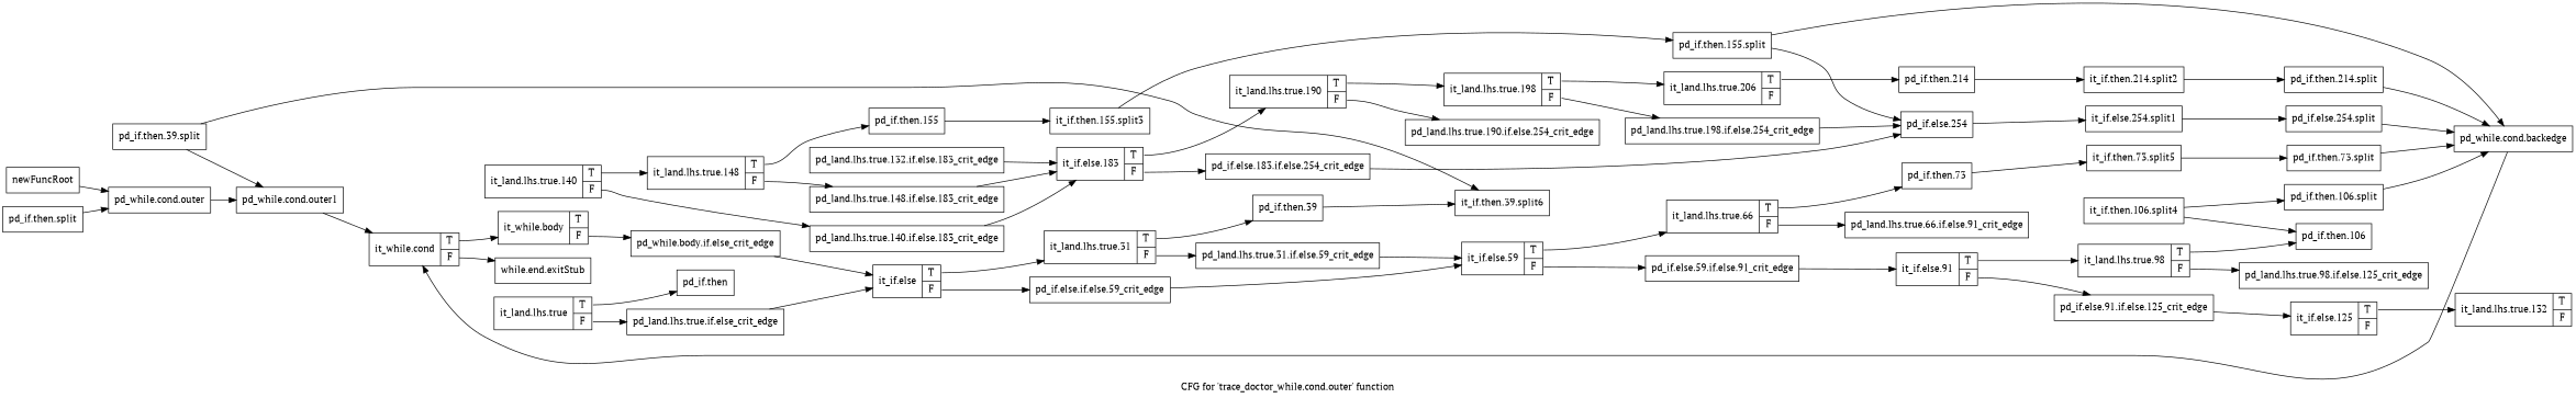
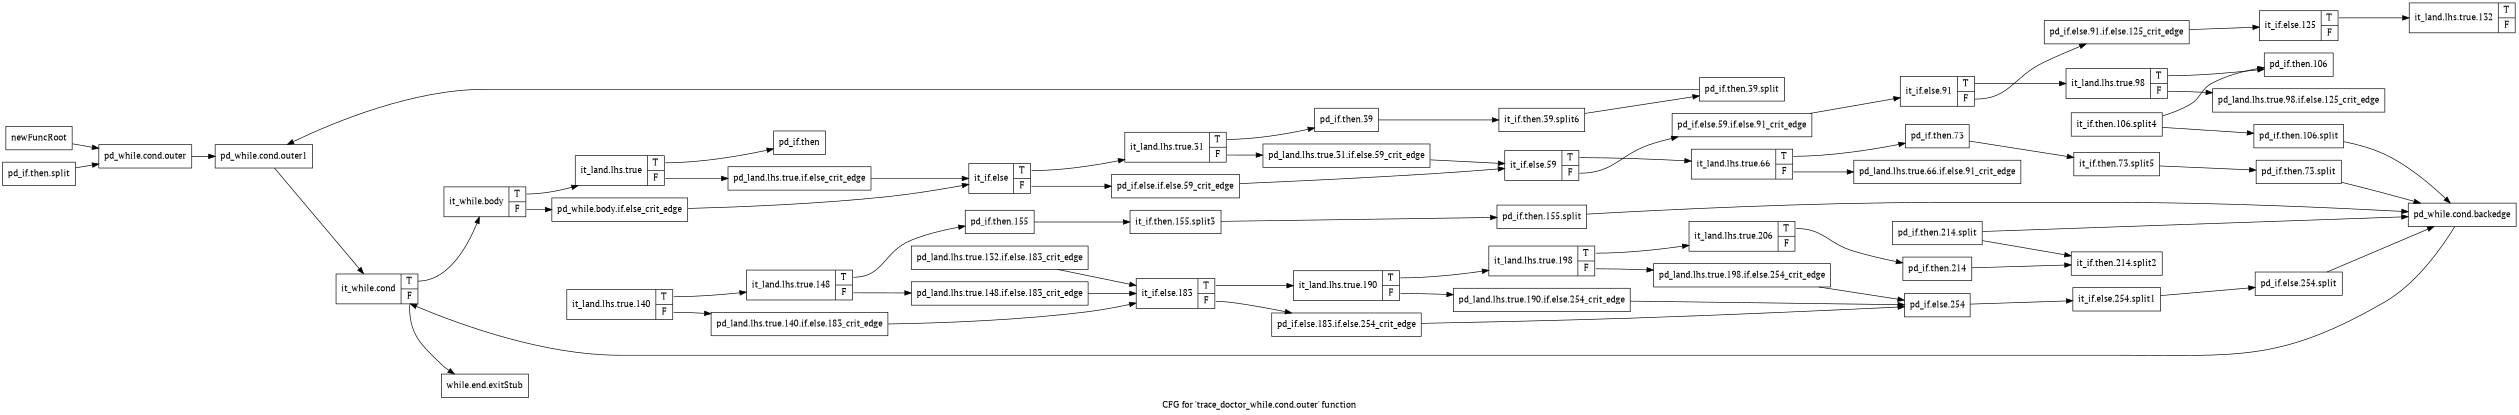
  digraph {
    fontname="PT Serif"
    label="CFG for 'trace_doctor_while.cond.outer' function"
    rankdir=LR
    node [fontname="PT Serif" shape=record]
    edge [fontname="PT Serif"]
    n1 [label="{newFuncRoot}"]
    n2 [label="{pd_while.cond.outer}"]
    n3 [label="{pd_while.cond.outer1}"]
    n4 [label="{it_while.cond|{<s0>T|<s1>F}}"]
    n5 [label="{while.end.exitStub}"]
    n6 [label="{it_while.body|{<s0>T|<s1>F}}"]
    n7 [label="{it_land.lhs.true|{<s0>T|<s1>F}}"]
    n8 [label="{pd_while.body.if.else_crit_edge}"]
    n9 [label="{pd_if.then}"]
    n10 [label="{pd_land.lhs.true.if.else_crit_edge}"]
    n11 [label="{it_if.else|{<s0>T|<s1>F}}"]
    n12 [label="{it_land.lhs.true.31|{<s0>T|<s1>F}}"]
    n13 [label="{pd_if.else.if.else.59_crit_edge}"]
    n14 [label="{pd_if.then.39}"]
    n15 [label="{pd_land.lhs.true.31.if.else.59_crit_edge}"]
    n16 [label="{it_if.else.59|{<s0>T|<s1>F}}"]
    n17 [label="{it_if.then.39.split6}"]
    n18 [label="{it_land.lhs.true.66|{<s0>T|<s1>F}}"]
    n19 [label="{pd_if.else.59.if.else.91_crit_edge}"]
    n20 [label="{pd_if.then.73}"]
    n21 [label="{pd_land.lhs.true.66.if.else.91_crit_edge}"]
    n22 [label="{it_if.else.91|{<s0>T|<s1>F}}"]
    n23 [label="{pd_if.then.39.split}"]
    n24 [label="{it_if.then.73.split5}"]
    n25 [label="{it_land.lhs.true.98|{<s0>T|<s1>F}}"]
    n26 [label="{pd_if.else.91.if.else.125_crit_edge}"]
    n27 [label="{pd_if.then.106}"]
    n28 [label="{pd_land.lhs.true.98.if.else.125_crit_edge}"]
    n29 [label="{it_if.else.125|{<s0>T|<s1>F}}"]
    n30 [label="{pd_if.then.73.split}"]
    n31 [label="{it_land.lhs.true.132|{<s0>T|<s1>F}}"]
    n32 [label="{it_if.then.106.split4}"]
    n33 [label="{pd_if.then.106.split}"]
    n34 [label="{it_land.lhs.true.140|{<s0>T|<s1>F}}"]
    n35 [label="{it_land.lhs.true.148|{<s0>T|<s1>F}}"]
    n36 [label="{pd_land.lhs.true.140.if.else.183_crit_edge}"]
    n37 [label="{pd_land.lhs.true.132.if.else.183_crit_edge}"]
    n38 [label="{it_if.else.183|{<s0>T|<s1>F}}"]
    n39 [label="{it_land.lhs.true.190|{<s0>T|<s1>F}}"]
    n40 [label="{pd_if.else.183.if.else.254_crit_edge}"]
    n41 [label="{it_land.lhs.true.198|{<s0>T|<s1>F}}"]
    n42 [label="{pd_land.lhs.true.190.if.else.254_crit_edge}"]
    n43 [label="{pd_if.else.254}"]
    n44 [label="{pd_if.then.155}"]
    n45 [label="{pd_land.lhs.true.148.if.else.183_crit_edge}"]
    n46 [label="{it_if.then.155.split3}"]
    n47 [label="{pd_if.then.155.split}"]
    n48 [label="{it_land.lhs.true.206|{<s0>T|<s1>F}}"]
    n49 [label="{pd_land.lhs.true.198.if.else.254_crit_edge}"]
    n50 [label="{it_if.else.254.split1}"]
    n51 [label="{pd_if.else.254.split}"]
    n52 [label="{pd_if.then.214}"]
    n53 [label="{it_if.then.214.split2}"]
    n54 [label="{pd_if.then.214.split}"]
    n55 [label="{pd_while.cond.backedge}"]
    n56 [label="{pd_if.then.split}"]
    n1 -> n2
    n2 -> n3
    n3 -> n4
    n4 -> n5 [tailport=s1]
    n4 -> n6 [tailport=s0]
+   n6 -> n7 [tailport=s0]
    n6 -> n8 [tailport=s1]
    n7 -> n9 [tailport=s0]
    n7 -> n10 [tailport=s1]
    n8 -> n11
    n10 -> n11
    n11 -> n12 [tailport=s0]
    n11 -> n13 [tailport=s1]
    n12 -> n14 [tailport=s0]
    n12 -> n15 [tailport=s1]
    n13 -> n16
    n14 -> n17
    n15 -> n16
    n16 -> n18 [tailport=s0]
    n16 -> n19 [tailport=s1]
-   n23 -> n17
+   n17 -> n23
    n18 -> n20 [tailport=s0]
    n18 -> n21 [tailport=s1]
    n19 -> n22
    n20 -> n24
    n22 -> n25 [tailport=s0]
    n22 -> n26 [tailport=s1]
    n23 -> n3
    n24 -> n30
    n25 -> n27 [tailport=s0]
    n25 -> n28 [tailport=s1]
    n26 -> n29
    n29 -> n31 [tailport=s0]
    n30 -> n55
    n32 -> n27
    n32 -> n33
    n33 -> n55
    n34 -> n35 [tailport=s0]
    n34 -> n36 [tailport=s1]
    n35 -> n44 [tailport=s0]
    n35 -> n45 [tailport=s1]
    n36 -> n38
    n37 -> n38
    n38 -> n39 [tailport=s0]
    n38 -> n40 [tailport=s1]
    n39 -> n41 [tailport=s0]
    n39 -> n42 [tailport=s1]
    n40 -> n43
    n41 -> n48 [tailport=s0]
    n41 -> n49 [tailport=s1]
-   n47 -> n43
+   n42 -> n43
    n43 -> n50
    n44 -> n46
    n45 -> n38
    n46 -> n47
    n47 -> n55
    n48 -> n52 [tailport=s0]
    n49 -> n43
    n50 -> n51
    n51 -> n55
    n52 -> n53
-   n53 -> n54
+   n54 -> n53
    n54 -> n55
    n55 -> n4
    n56 -> n2
  }
